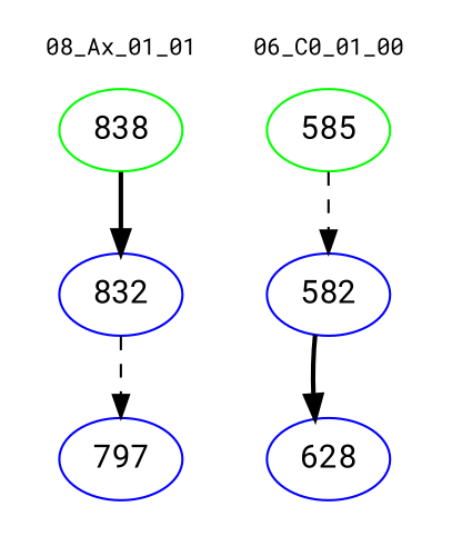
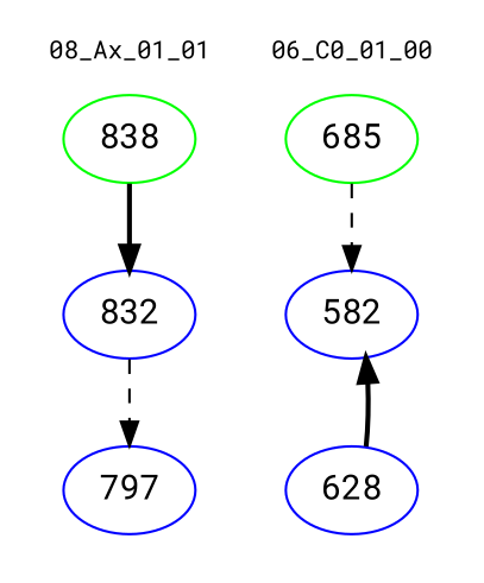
  digraph {
    fontname="Roboto Mono"
    node [color=blue fontname="Roboto Mono"]
    edge [color=black fontname="Roboto Mono" style=bold]
    n1 [color=green label=838]
    n2 [label=832]
    n3 [label=797]
-   n4 [color=green label=585]
+   n4 [color=green label=685]
    n5 [label=582]
    n6 [label=628]
    subgraph cluster_1 {
      color=white
      fontsize=10
      label="08_Ax_01_01"
      n1
      n2
      n3
    }
    subgraph cluster_2 {
      color=white
      fontsize=10
      label="06_C0_01_00"
      n4
      n5
      n6
    }
    n1 -> n2
    n2 -> n3 [style=dashed]
    n4 -> n5 [style=dashed]
-   n5 -> n6
+   n6 -> n5
  }
